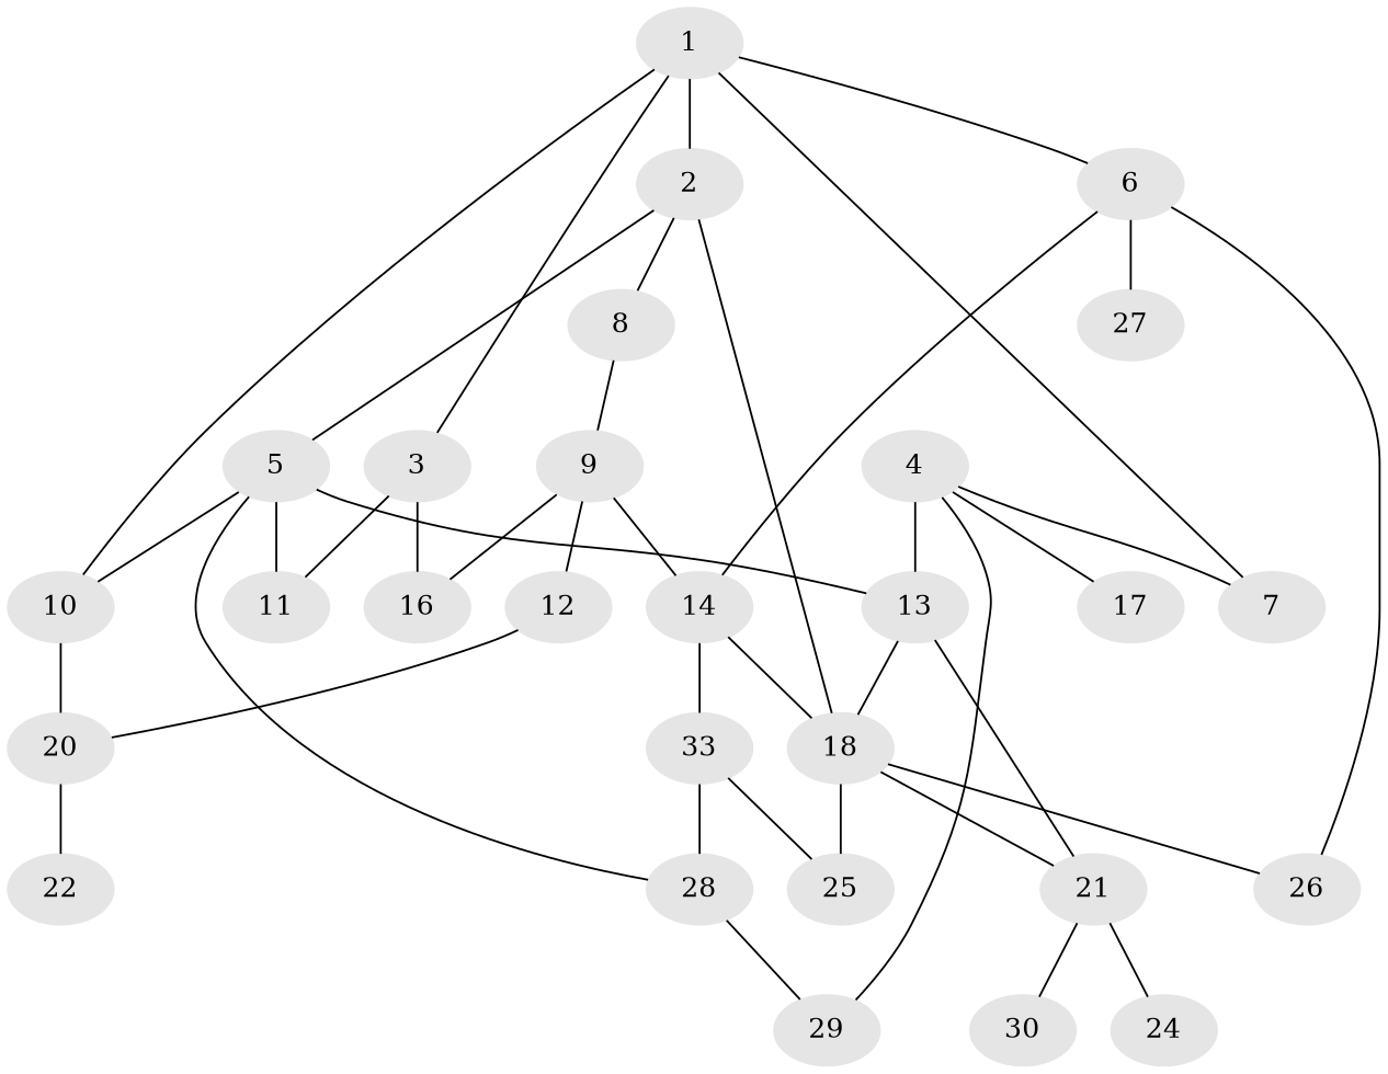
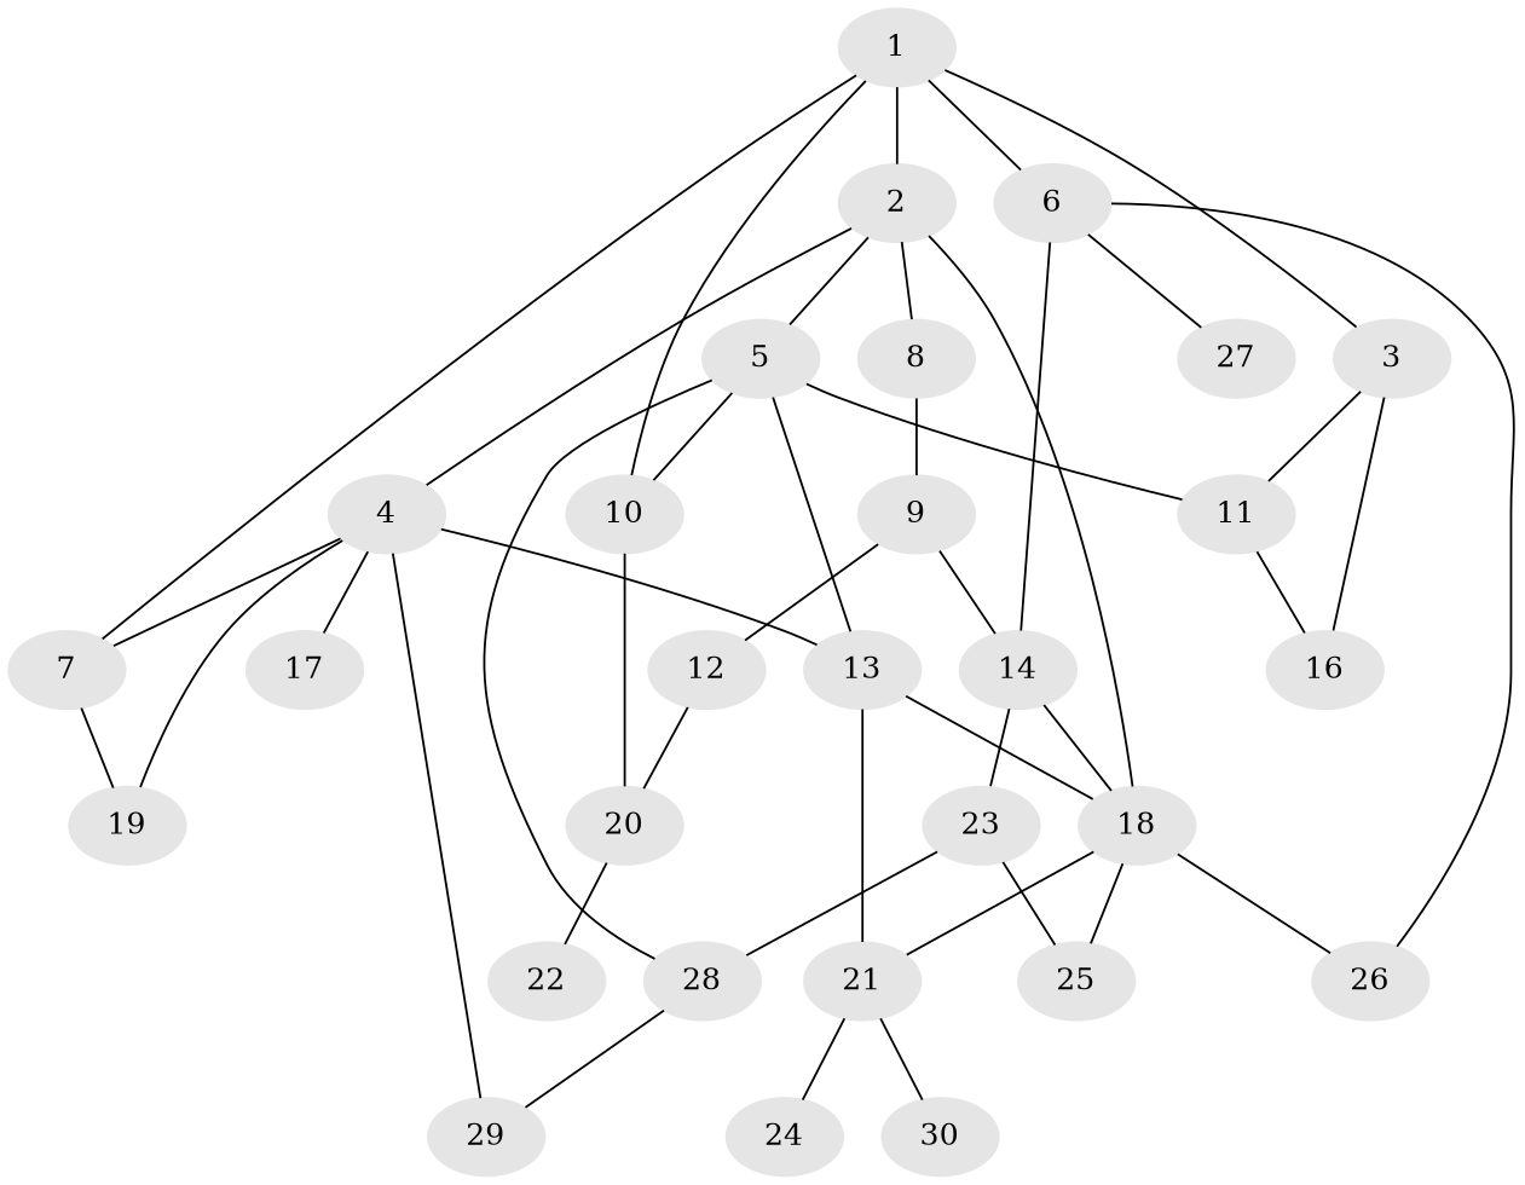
  graph {
    node [color=gray90 style=filled]
    edge [weight=1.0]
    1
    2
    3
    6
    7
    10
    4
    5
    8
    18
    11
    16
    14
    26
    27
+   19
    20
    13
    17
    29
    28
    9
    21
    25
-   23 [label=33]
+   23
    12
    22
    24
    30
    1 -- 2 [weight=2.0]
    1 -- 3
    1 -- 6 [weight=2.0]
    1 -- 7
    1 -- 10
+   2 -- 4
    2 -- 5
    2 -- 8
    2 -- 18
    3 -- 11
    3 -- 16
    6 -- 14
    6 -- 26
    6 -- 27
+   7 -- 19
    10 -- 20
    4 -- 7
+   4 -- 19
    4 -- 13 [weight=3.0]
    4 -- 17
    4 -- 29
    5 -- 10
    5 -- 11 [weight=3.0]
    5 -- 13
    5 -- 28
    8 -- 9
    18 -- 26
    18 -- 21
    18 -- 25
-   9 -- 16
+   11 -- 16
    14 -- 18
    14 -- 23
    20 -- 22
    13 -- 18
    13 -- 21 [weight=2.0]
    28 -- 29
    9 -- 14
    9 -- 12
    21 -- 24
    21 -- 30
    23 -- 28
    23 -- 25
    12 -- 20
  }
